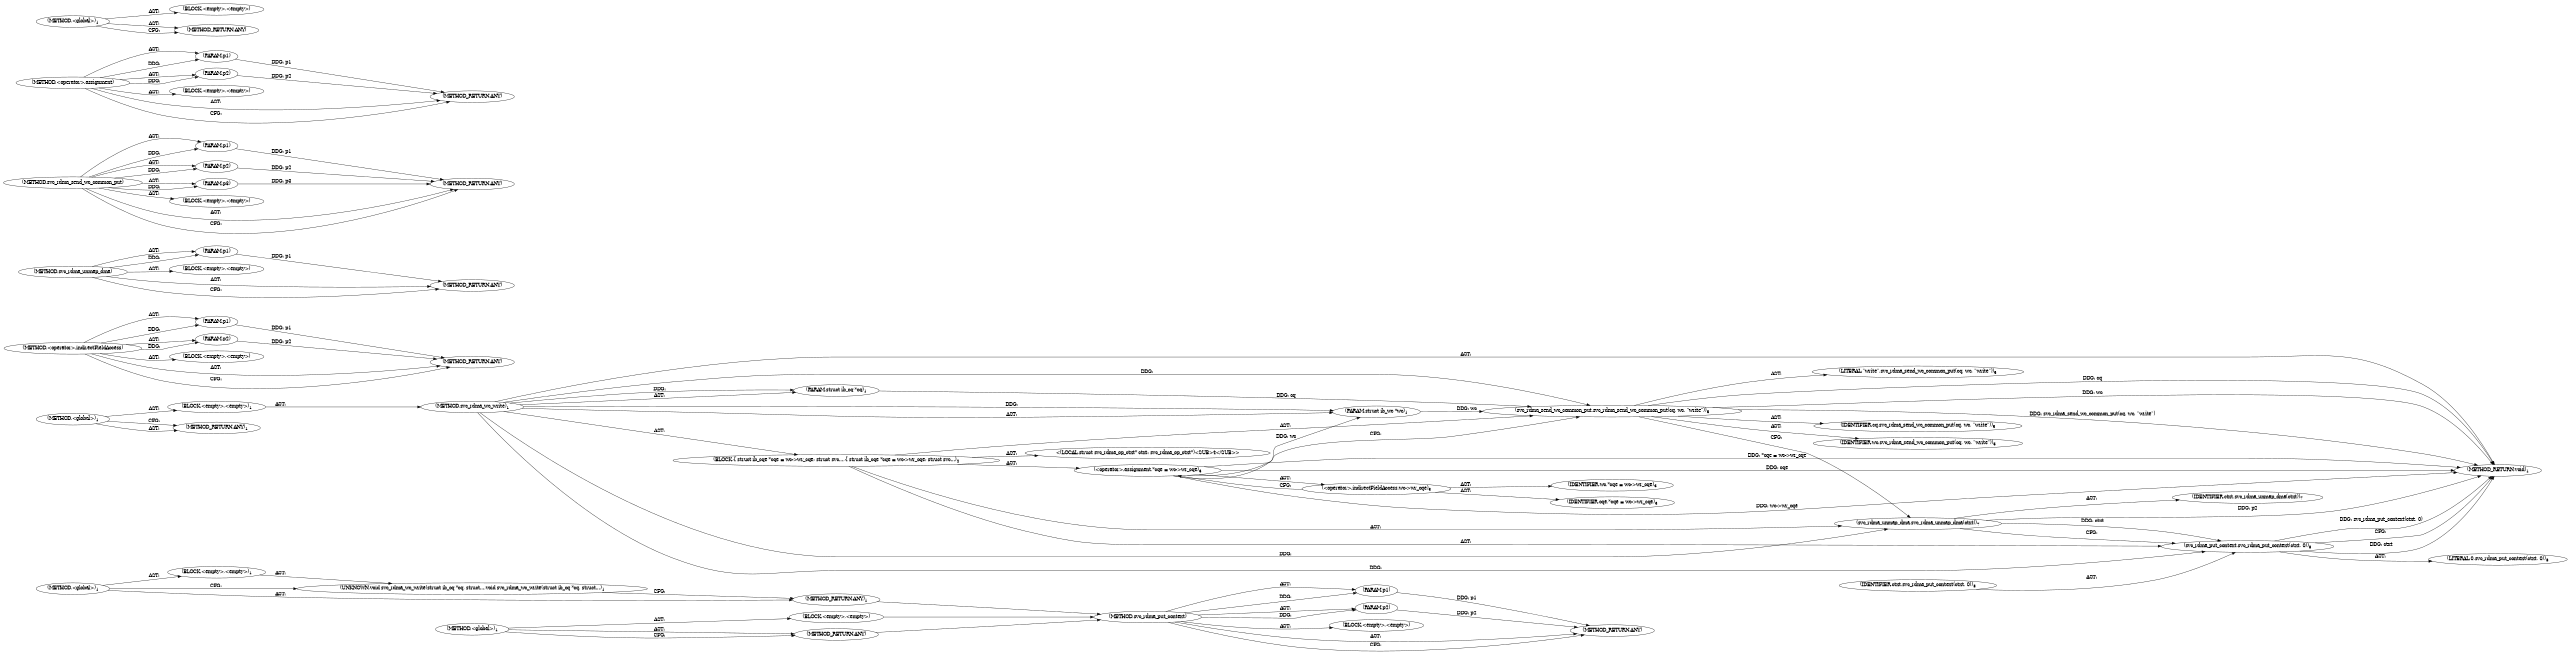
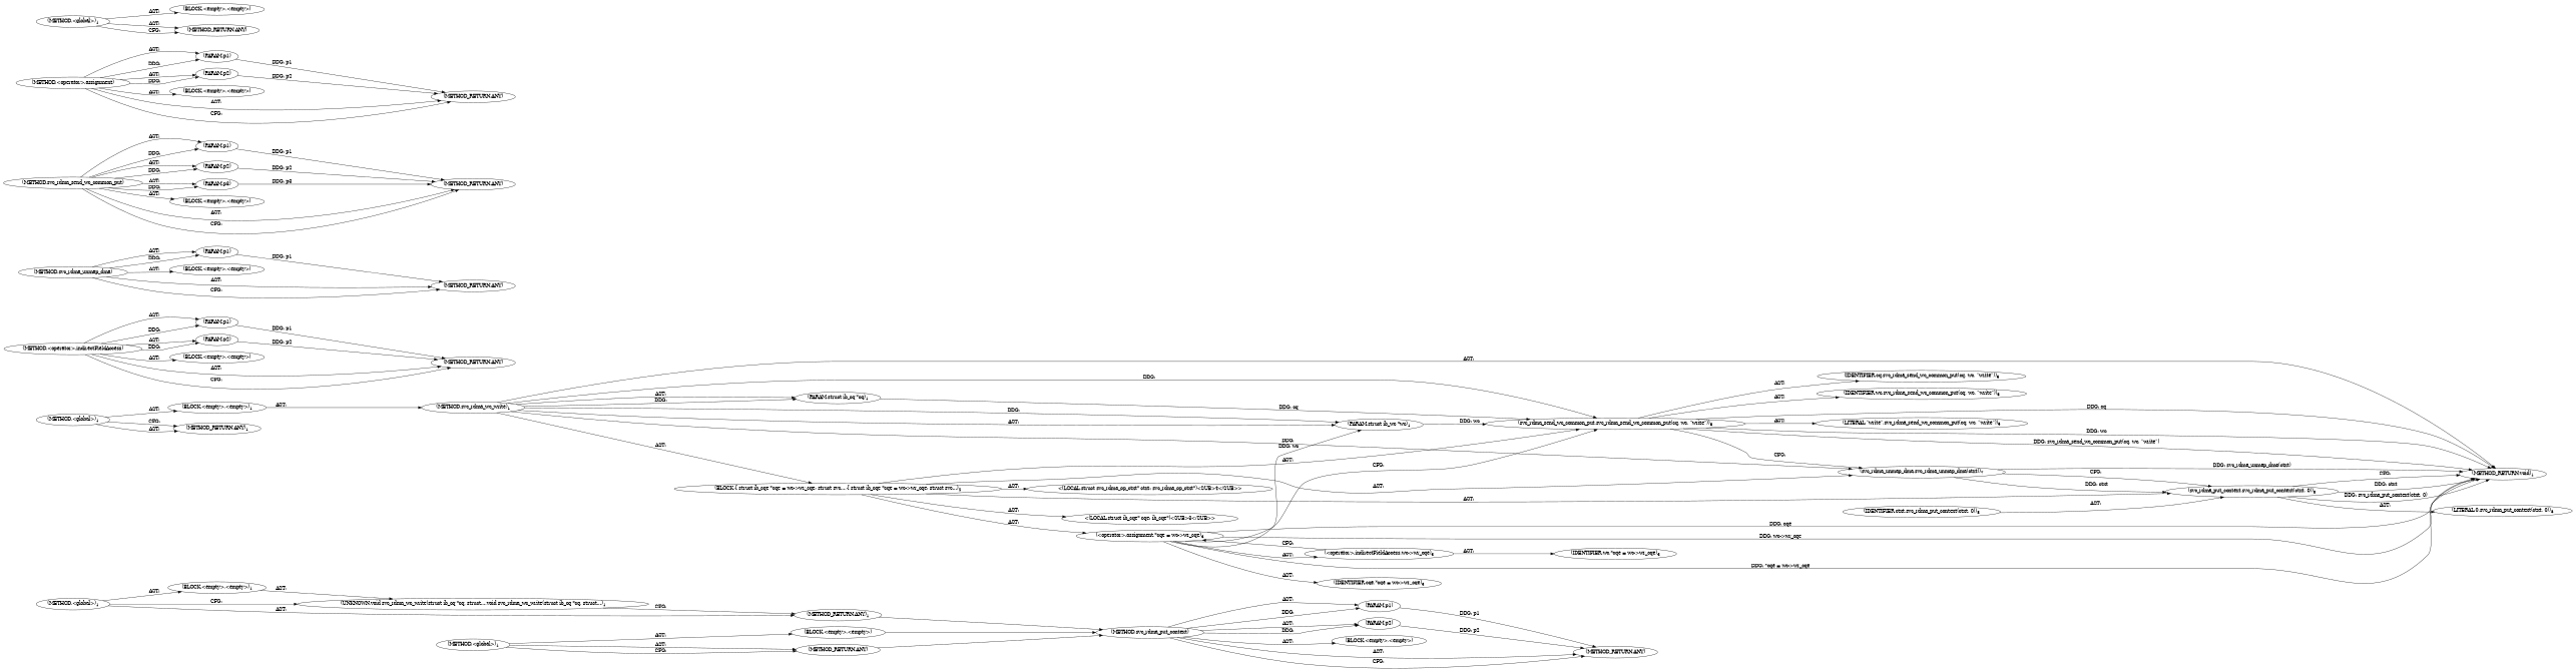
  digraph {
    rankdir=LR
    n1 [label=<(METHOD,svc_rdma_put_context)>]
    n2 [label=<(PARAM,p1)>]
    n3 [label=<(PARAM,p2)>]
    n4 [label=<(BLOCK,&lt;empty&gt;,&lt;empty&gt;)>]
    n5 [label=<(METHOD_RETURN,ANY)>]
    n6 [label=<(METHOD,&lt;global&gt;)<SUB>1</SUB>>]
    n7 [label=<(BLOCK,&lt;empty&gt;,&lt;empty&gt;)<SUB>1</SUB>>]
    n8 [label=<(METHOD_RETURN,ANY)<SUB>1</SUB>>]
    n9 [label=<(METHOD,svc_rdma_wc_write)<SUB>1</SUB>>]
    n10 [label=<(PARAM,struct ib_cq *cq)<SUB>1</SUB>>]
    n11 [label=<(PARAM,struct ib_wc *wc)<SUB>1</SUB>>]
    n12 [label=<(BLOCK,{ 	struct ib_cqe *cqe = wc-&gt;wr_cqe; 	struct svc...,{ 	struct ib_cqe *cqe = wc-&gt;wr_cqe; 	struct svc...)<SUB>2</SUB>>]
    n13 [label=<(svc_rdma_send_wc_common_put,svc_rdma_send_wc_common_put(cq, wc, &quot;write&quot;))<SUB>5</SUB>>]
    n14 [label=<(svc_rdma_unmap_dma,svc_rdma_unmap_dma(ctxt))<SUB>7</SUB>>]
    n15 [label=<(svc_rdma_put_context,svc_rdma_put_context(ctxt, 0))<SUB>8</SUB>>]
    n16 [label=<(METHOD_RETURN,void)<SUB>1</SUB>>]
    n17 [label=<(&lt;operator&gt;.assignment,*cqe = wc-&gt;wr_cqe)<SUB>3</SUB>>]
+   n18 [label="<(LOCAL,struct ib_cqe* cqe: ib_cqe*)<SUB>3</SUB>>"]
    n19 [label="<(LOCAL,struct svc_rdma_op_ctxt* ctxt: svc_rdma_op_ctxt*)<SUB>4</SUB>>"]
    n20 [label=<(IDENTIFIER,cq,svc_rdma_send_wc_common_put(cq, wc, &quot;write&quot;))<SUB>5</SUB>>]
    n21 [label=<(IDENTIFIER,wc,svc_rdma_send_wc_common_put(cq, wc, &quot;write&quot;))<SUB>5</SUB>>]
    n22 [label=<(LITERAL,&quot;write&quot;,svc_rdma_send_wc_common_put(cq, wc, &quot;write&quot;))<SUB>5</SUB>>]
-   n23 [label=<(IDENTIFIER,ctxt,svc_rdma_unmap_dma(ctxt))<SUB>7</SUB>>]
    n24 [label=<(LITERAL,0,svc_rdma_put_context(ctxt, 0))<SUB>8</SUB>>]
    n25 [label=<(IDENTIFIER,cqe,*cqe = wc-&gt;wr_cqe)<SUB>3</SUB>>]
    n26 [label=<(&lt;operator&gt;.indirectFieldAccess,wc-&gt;wr_cqe)<SUB>3</SUB>>]
    n27 [label=<(IDENTIFIER,wc,*cqe = wc-&gt;wr_cqe)<SUB>3</SUB>>]
    n28 [label=<(IDENTIFIER,ctxt,svc_rdma_put_context(ctxt, 0))<SUB>8</SUB>>]
    n29 [label=<(METHOD,&lt;operator&gt;.indirectFieldAccess)>]
    n30 [label=<(PARAM,p1)>]
    n31 [label=<(PARAM,p2)>]
    n32 [label=<(BLOCK,&lt;empty&gt;,&lt;empty&gt;)>]
    n33 [label=<(METHOD_RETURN,ANY)>]
    n34 [label=<(METHOD,svc_rdma_unmap_dma)>]
    n35 [label=<(PARAM,p1)>]
    n36 [label=<(BLOCK,&lt;empty&gt;,&lt;empty&gt;)>]
    n37 [label=<(METHOD_RETURN,ANY)>]
    n38 [label=<(METHOD,svc_rdma_send_wc_common_put)>]
    n39 [label=<(PARAM,p1)>]
    n40 [label=<(PARAM,p2)>]
    n41 [label=<(PARAM,p3)>]
    n42 [label=<(BLOCK,&lt;empty&gt;,&lt;empty&gt;)>]
    n43 [label=<(METHOD_RETURN,ANY)>]
    n44 [label=<(METHOD,&lt;operator&gt;.assignment)>]
    n45 [label=<(PARAM,p1)>]
    n46 [label=<(PARAM,p2)>]
    n47 [label=<(BLOCK,&lt;empty&gt;,&lt;empty&gt;)>]
    n48 [label=<(METHOD_RETURN,ANY)>]
    n49 [label=<(METHOD,&lt;global&gt;)<SUB>1</SUB>>]
    n50 [label=<(BLOCK,&lt;empty&gt;,&lt;empty&gt;)>]
    n51 [label=<(METHOD_RETURN,ANY)>]
    n52 [label=<(METHOD,&lt;global&gt;)<SUB>1</SUB>>]
    n53 [label=<(BLOCK,&lt;empty&gt;,&lt;empty&gt;)<SUB>1</SUB>>]
    n54 [label=<(UNKNOWN,void svc_rdma_wc_write(struct ib_cq *cq, struct...,void svc_rdma_wc_write(struct ib_cq *cq, struct...)<SUB>1</SUB>>]
    n55 [label=<(METHOD_RETURN,ANY)<SUB>1</SUB>>]
    n56 [label=<(METHOD,&lt;global&gt;)<SUB>1</SUB>>]
    n57 [label=<(BLOCK,&lt;empty&gt;,&lt;empty&gt;)>]
    n58 [label=<(METHOD_RETURN,ANY)>]
    n1 -> n2 [label="AST: "]
    n1 -> n2 [label="DDG: "]
    n1 -> n3 [label="AST: "]
    n1 -> n3 [label="DDG: "]
    n1 -> n4 [label="AST: "]
    n1 -> n5 [label="AST: "]
    n1 -> n5 [label="CFG: "]
    n2 -> n5 [label="DDG: p1"]
    n3 -> n5 [label="DDG: p2"]
    n6 -> n7 [label="AST: "]
    n6 -> n8 [label="AST: "]
    n6 -> n8 [label="CFG: "]
    n7 -> n9 [label="AST: "]
    n9 -> n10 [label="AST: "]
    n9 -> n10 [label="DDG: "]
    n9 -> n11 [label="AST: "]
    n9 -> n11 [label="DDG: "]
    n9 -> n12 [label="AST: "]
    n9 -> n13 [label="DDG: "]
    n9 -> n14 [label="DDG: "]
-   n9 -> n15 [label="DDG: "]
    n9 -> n16 [label="AST: "]
    n10 -> n13 [label="DDG: cq"]
    n11 -> n13 [label="DDG: wc"]
    n12 -> n13 [label="AST: "]
    n12 -> n14 [label="AST: "]
    n12 -> n15 [label="AST: "]
    n12 -> n17 [label="AST: "]
+   n12 -> n18 [label="AST: "]
    n12 -> n19 [label="AST: "]
    n13 -> n14 [label="CFG: "]
    n13 -> n16 [label="DDG: cq"]
    n13 -> n16 [label="DDG: wc"]
    n13 -> n16 [label="DDG: svc_rdma_send_wc_common_put(cq, wc, &quot;write&quot;)"]
    n13 -> n20 [label="AST: "]
    n13 -> n21 [label="AST: "]
    n13 -> n22 [label="AST: "]
    n14 -> n15 [label="CFG: "]
    n14 -> n15 [label="DDG: ctxt"]
-   n14 -> n16 [label="DDG: p2"]
-   n14 -> n23 [label="AST: "]
+   n14 -> n16 [label="DDG: svc_rdma_unmap_dma(ctxt)"]
    n15 -> n16 [label="CFG: "]
    n15 -> n16 [label="DDG: ctxt"]
    n15 -> n16 [label="DDG: svc_rdma_put_context(ctxt, 0)"]
    n15 -> n24 [label="AST: "]
    n17 -> n11 [label="DDG: wc"]
    n17 -> n13 [label="CFG: "]
    n17 -> n16 [label="DDG: cqe"]
    n17 -> n16 [label="DDG: wc-&gt;wr_cqe"]
    n17 -> n16 [label="DDG: *cqe = wc-&gt;wr_cqe"]
-   n26 -> n25 [label="AST: "]
+   n17 -> n25 [label="AST: "]
    n17 -> n26 [label="AST: "]
    n26 -> n17 [label="CFG: "]
    n26 -> n27 [label="AST: "]
    n28 -> n15 [label="AST: "]
    n29 -> n30 [label="AST: "]
    n29 -> n30 [label="DDG: "]
    n29 -> n31 [label="AST: "]
    n29 -> n31 [label="DDG: "]
    n29 -> n32 [label="AST: "]
    n29 -> n33 [label="AST: "]
    n29 -> n33 [label="CFG: "]
    n30 -> n33 [label="DDG: p1"]
    n31 -> n33 [label="DDG: p2"]
    n34 -> n35 [label="AST: "]
    n34 -> n35 [label="DDG: "]
    n34 -> n36 [label="AST: "]
    n34 -> n37 [label="AST: "]
    n34 -> n37 [label="CFG: "]
    n35 -> n37 [label="DDG: p1"]
    n38 -> n39 [label="AST: "]
    n38 -> n39 [label="DDG: "]
    n38 -> n40 [label="AST: "]
    n38 -> n40 [label="DDG: "]
    n38 -> n41 [label="AST: "]
    n38 -> n41 [label="DDG: "]
    n38 -> n42 [label="AST: "]
    n38 -> n43 [label="AST: "]
    n38 -> n43 [label="CFG: "]
    n39 -> n43 [label="DDG: p1"]
    n40 -> n43 [label="DDG: p2"]
    n41 -> n43 [label="DDG: p3"]
    n44 -> n45 [label="AST: "]
    n44 -> n45 [label="DDG: "]
    n44 -> n46 [label="AST: "]
    n44 -> n46 [label="DDG: "]
    n44 -> n47 [label="AST: "]
    n44 -> n48 [label="AST: "]
    n44 -> n48 [label="CFG: "]
    n45 -> n48 [label="DDG: p1"]
    n46 -> n48 [label="DDG: p2"]
    n49 -> n50 [label="AST: "]
    n49 -> n51 [label="AST: "]
    n49 -> n51 [label="CFG: "]
    n52 -> n53 [label="AST: "]
    n52 -> n54 [label="CFG: "]
    n52 -> n55 [label="AST: "]
    n53 -> n54 [label="AST: "]
    n54 -> n55 [label="CFG: "]
    n55 -> n1
    n56 -> n57 [label="AST: "]
    n56 -> n58 [label="AST: "]
    n56 -> n58 [label="CFG: "]
    n57 -> n1
    n58 -> n1
  }
